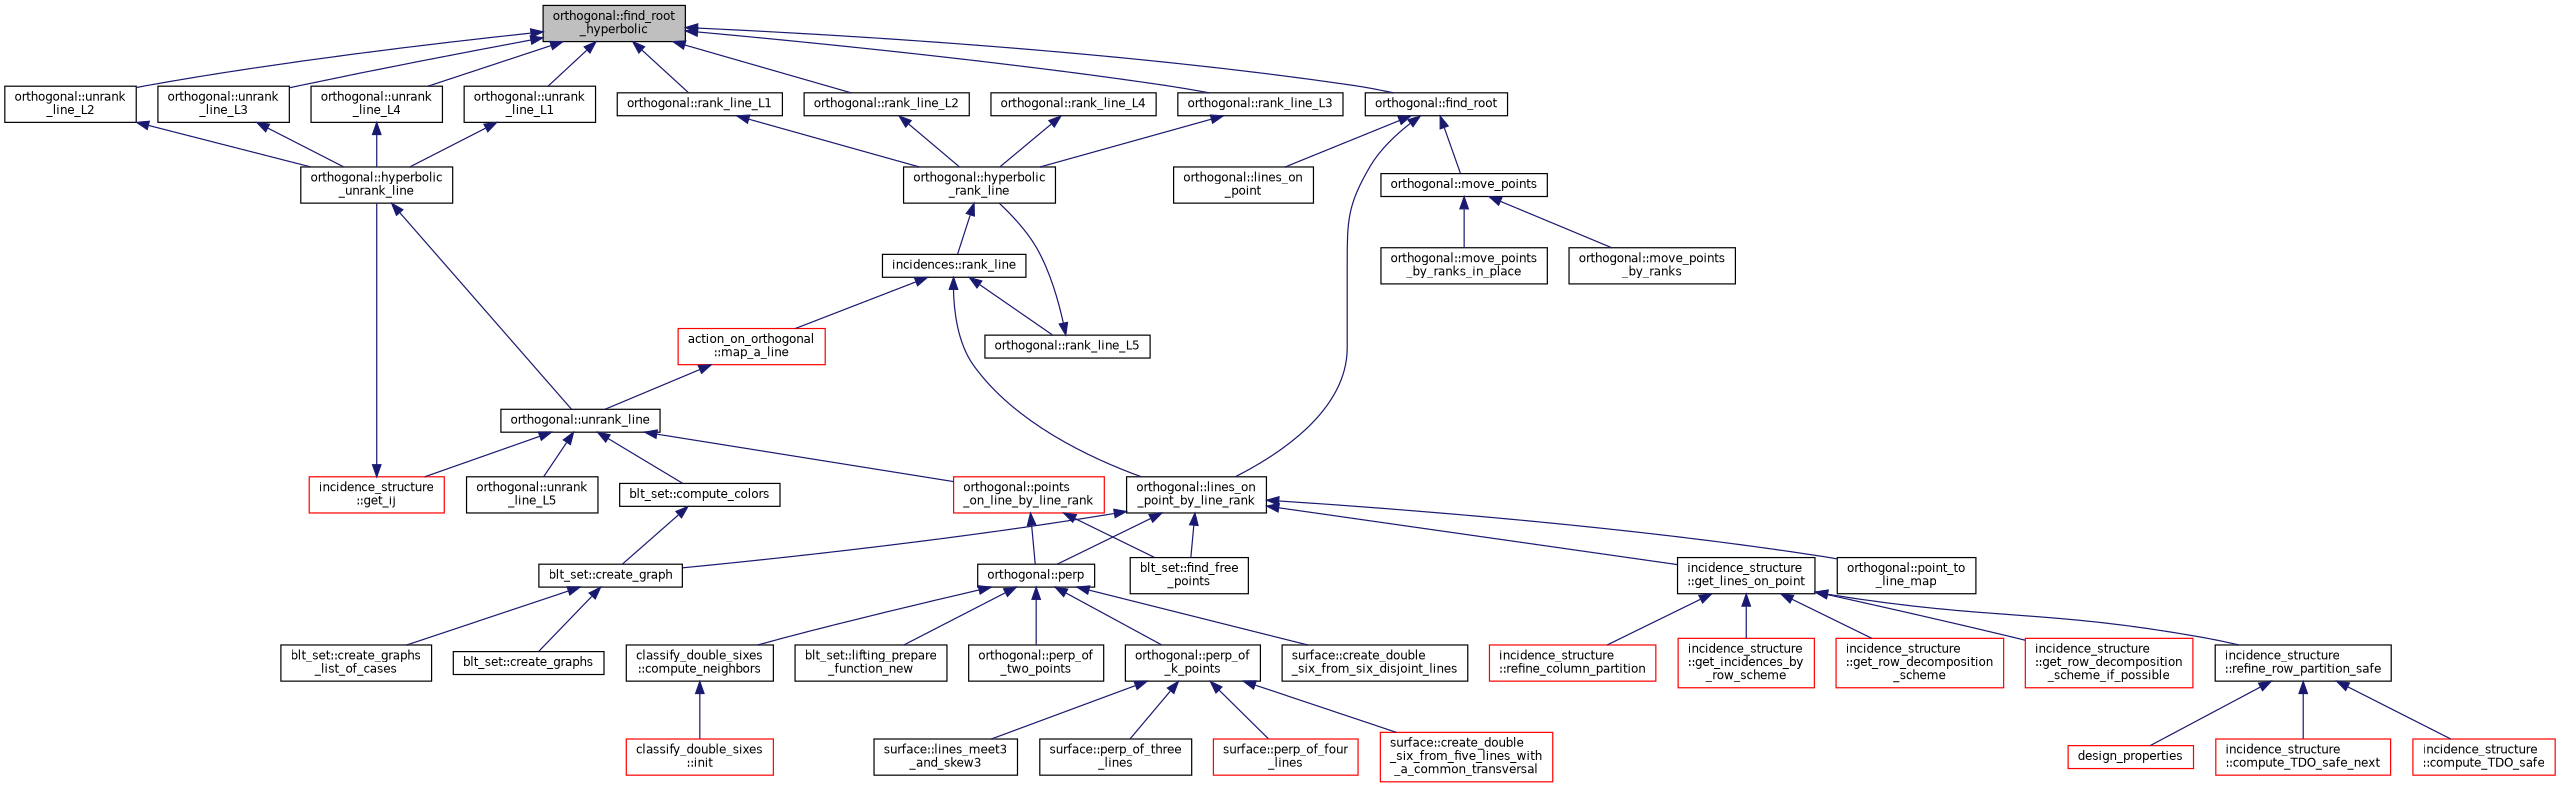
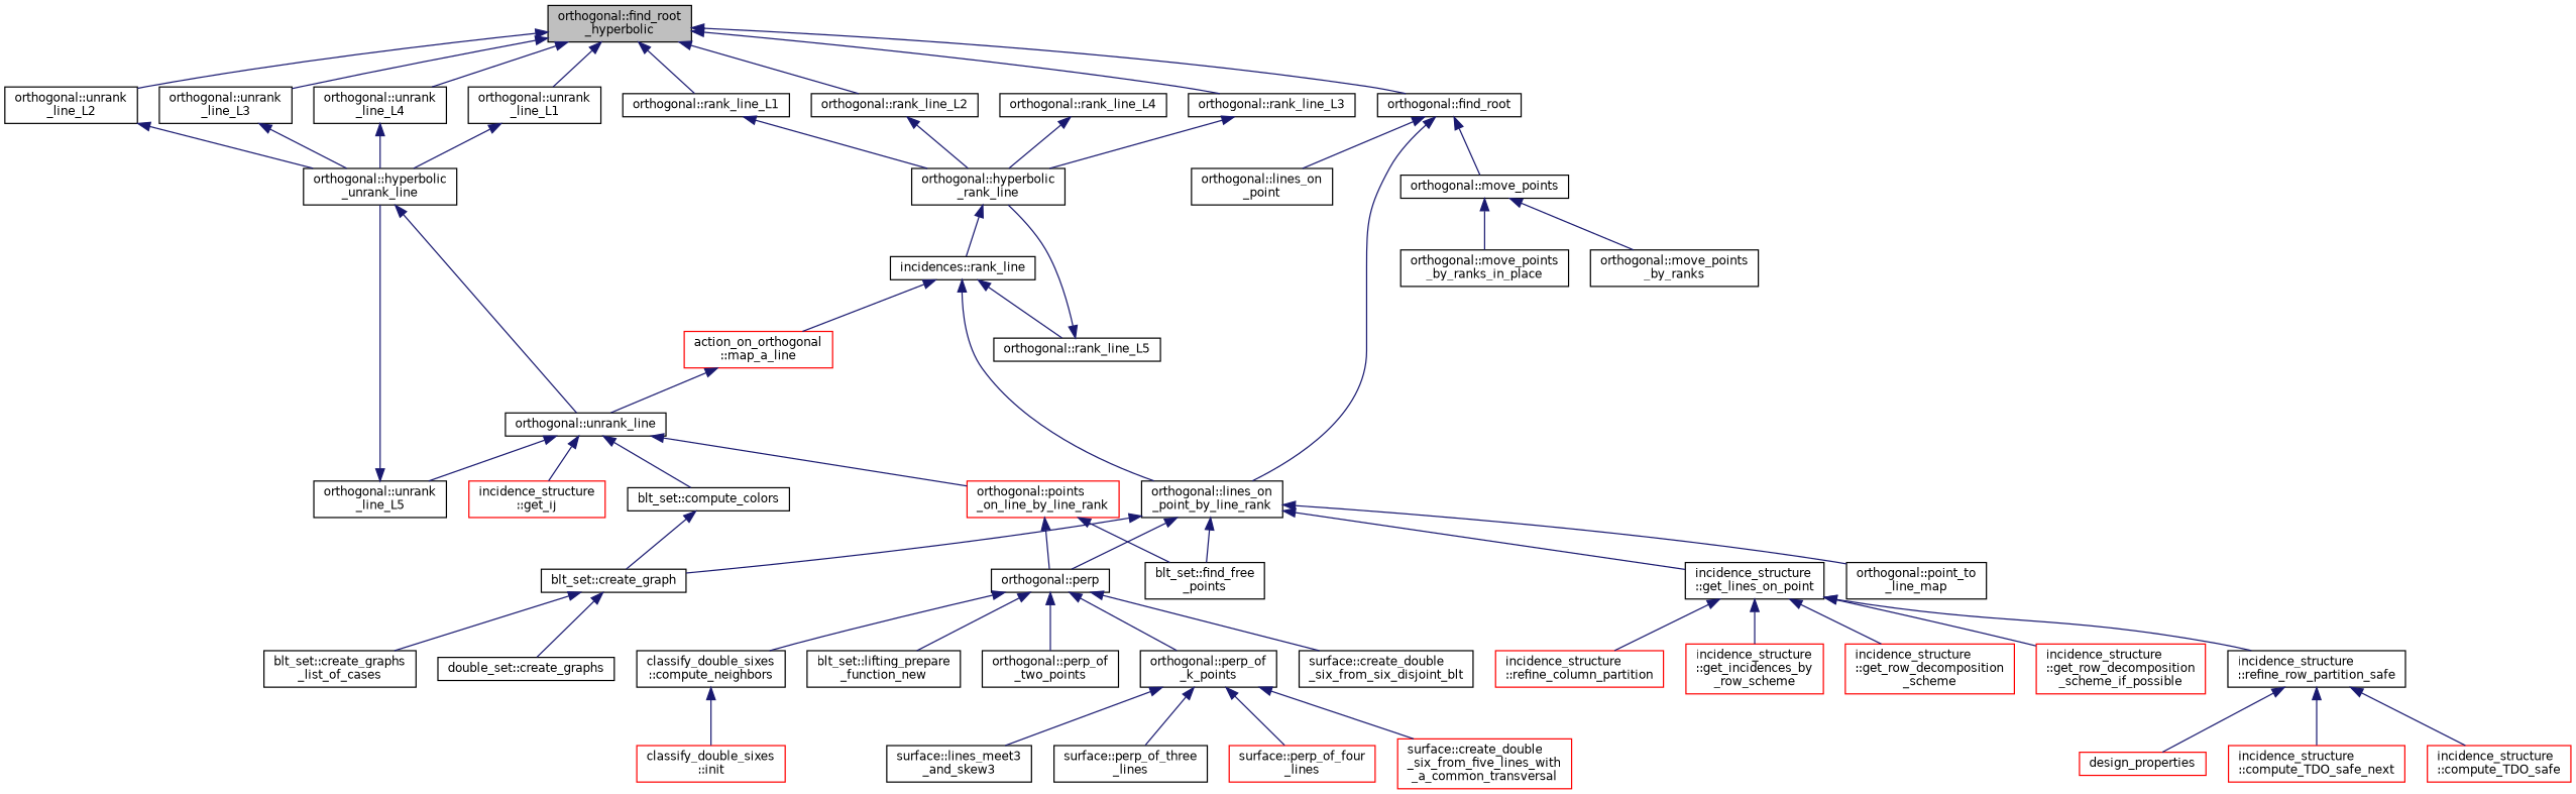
  digraph {
    rankdir=TB
    node [color=black fillcolor=white fontname=Helvetica fontsize=10 shape=record style=filled]
    edge [color=midnightblue dir=back fontname=Helvetica fontsize=10 labelfontname=Helvetica labelfontsize=10 style=solid]
    n1 [fillcolor=grey75 fontcolor=black height=0.2 label="orthogonal::find_root\l_hyperbolic" width=0.4]
    n2 [height=0.2 label="orthogonal::find_root" width=0.4]
    n3 [height=0.2 label="orthogonal::unrank\l_line_L1" width=0.4]
    n4 [height=0.2 label="orthogonal::rank_line_L1" width=0.4]
    n5 [height=0.2 label="orthogonal::unrank\l_line_L2" width=0.4]
    n6 [height=0.2 label="orthogonal::rank_line_L2" width=0.4]
    n7 [height=0.2 label="orthogonal::unrank\l_line_L3" width=0.4]
    n8 [height=0.2 label="orthogonal::rank_line_L3" width=0.4]
    n9 [height=0.2 label="orthogonal::unrank\l_line_L4" width=0.4]
    n10 [height=0.2 label="orthogonal::lines_on\l_point" width=0.4]
    n11 [height=0.2 label="orthogonal::lines_on\l_point_by_line_rank" width=0.4]
    n12 [height=0.2 label="orthogonal::move_points" width=0.4]
    n13 [height=0.2 label="orthogonal::hyperbolic\l_unrank_line" width=0.4]
    n14 [height=0.2 label="orthogonal::hyperbolic\l_rank_line" width=0.4]
    n15 [height=0.2 label="orthogonal::rank_line_L4" width=0.4]
    n16 [height=0.2 label="blt_set::create_graph" width=0.4]
    n17 [height=0.2 label="blt_set::find_free\l_points" width=0.4]
    n18 [height=0.2 label="orthogonal::point_to\l_line_map" width=0.4]
    n19 [height=0.2 label="orthogonal::perp" width=0.4]
    n20 [height=0.2 label="incidence_structure\l::get_lines_on_point" width=0.4]
    n21 [height=0.2 label="orthogonal::move_points\l_by_ranks_in_place" width=0.4]
    n22 [height=0.2 label="orthogonal::move_points\l_by_ranks" width=0.4]
-   n23 [height=0.2 label="blt_set::create_graphs" width=0.4]
+   n23 [height=0.2 label="double_set::create_graphs" width=0.4]
    n24 [height=0.2 label="blt_set::create_graphs\l_list_of_cases" width=0.4]
    n25 [height=0.2 label="blt_set::lifting_prepare\l_function_new" width=0.4]
    n26 [height=0.2 label="orthogonal::perp_of\l_two_points" width=0.4]
    n27 [height=0.2 label="orthogonal::perp_of\l_k_points" width=0.4]
-   n28 [height=0.2 label="surface::create_double\l_six_from_six_disjoint_lines" width=0.4]
+   n28 [height=0.2 label="surface::create_double\l_six_from_six_disjoint_blt" width=0.4]
    n29 [height=0.2 label="classify_double_sixes\l::compute_neighbors" width=0.4]
    n30 [height=0.2 label="incidence_structure\l::refine_row_partition_safe" width=0.4]
    n31 [color=red height=0.2 label="incidence_structure\l::refine_column_partition" width=0.4]
    n32 [color=red height=0.2 label="incidence_structure\l::get_incidences_by\l_row_scheme" width=0.4]
    n33 [color=red height=0.2 label="incidence_structure\l::get_row_decomposition\l_scheme" width=0.4]
    n34 [color=red height=0.2 label="incidence_structure\l::get_row_decomposition\l_scheme_if_possible" width=0.4]
    n35 [height=0.2 label="surface::lines_meet3\l_and_skew3" width=0.4]
    n36 [height=0.2 label="surface::perp_of_three\l_lines" width=0.4]
    n37 [color=red height=0.2 label="surface::perp_of_four\l_lines" width=0.4]
    n38 [color=red height=0.2 label="surface::create_double\l_six_from_five_lines_with\l_a_common_transversal" width=0.4]
    n39 [color=red height=0.2 label="classify_double_sixes\l::init" width=0.4]
    n40 [color=red height=0.2 label=design_properties width=0.4]
    n41 [color=red height=0.2 label="incidence_structure\l::compute_TDO_safe_next" width=0.4]
    n42 [color=red height=0.2 label="incidence_structure\l::compute_TDO_safe" width=0.4]
    n43 [height=0.2 label="orthogonal::unrank_line" width=0.4]
    n44 [height=0.2 label="blt_set::compute_colors" width=0.4]
    n45 [color=red height=0.2 label="orthogonal::points\l_on_line_by_line_rank" width=0.4]
    n46 [height=0.2 label="orthogonal::unrank\l_line_L5" width=0.4]
    n47 [color=red height=0.2 label="incidence_structure\l::get_ij" width=0.4]
    n48 [color=red height=0.2 label="action_on_orthogonal\l::map_a_line" width=0.4]
    n49 [height=0.2 label="incidences::rank_line" width=0.4]
    n50 [height=0.2 label="orthogonal::rank_line_L5" width=0.4]
    n1 -> n2
    n1 -> n3
    n1 -> n4
    n1 -> n5
    n1 -> n6
    n1 -> n7
    n1 -> n8
    n1 -> n9
    n2 -> n10
    n2 -> n11
    n2 -> n12
    n3 -> n13
    n4 -> n14
    n5 -> n13
    n6 -> n14
    n7 -> n13
    n8 -> n14
    n9 -> n13
    n11 -> n16
    n11 -> n17
    n11 -> n18
    n11 -> n19
    n11 -> n20
    n12 -> n21
    n12 -> n22
    n13 -> n43
    n14 -> n49
    n15 -> n14
    n16 -> n23
    n16 -> n24
    n19 -> n25
    n19 -> n26
    n19 -> n27
    n19 -> n28
    n19 -> n29
    n20 -> n30
    n20 -> n31
    n20 -> n32
    n20 -> n33
    n20 -> n34
    n27 -> n35
    n27 -> n36
    n27 -> n37
    n27 -> n38
    n29 -> n39
    n30 -> n40
    n30 -> n41
    n30 -> n42
    n43 -> n44
    n43 -> n45
    n43 -> n46
    n43 -> n47
    n44 -> n16
    n45 -> n17
    n45 -> n19
-   n47 -> n13
+   n46 -> n13
    n48 -> n43
    n49 -> n11
    n49 -> n48
    n49 -> n50
    n50 -> n14
  }
